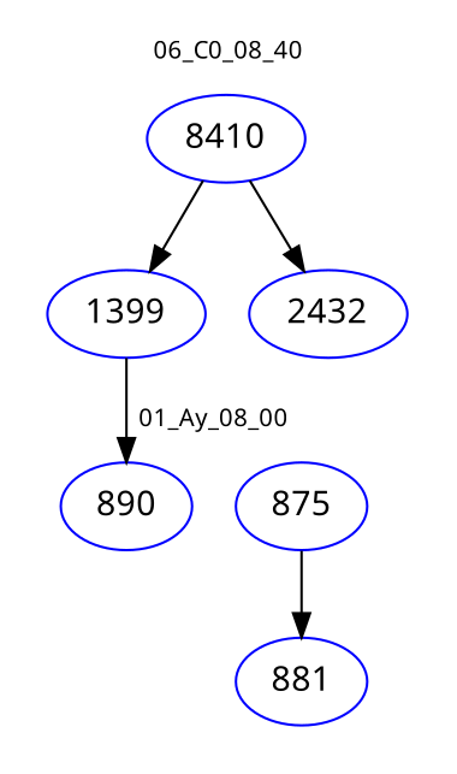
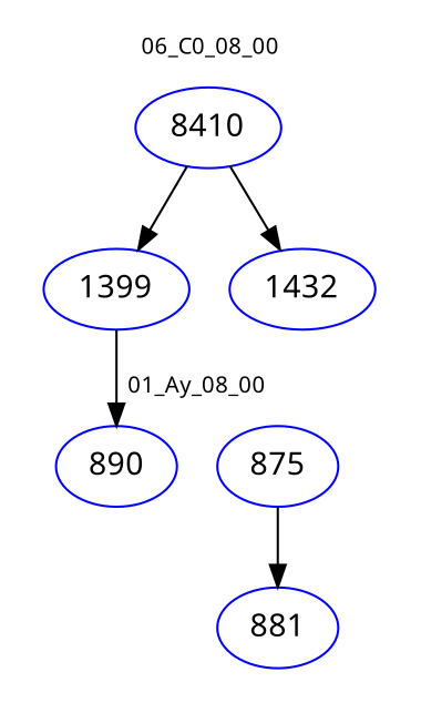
  digraph {
    fontname="Noto Sans"
    node [color=blue fontname="Noto Sans"]
    edge [color=black fontname="Noto Sans"]
    n1 [label=875]
    n2 [label=881]
    n3 [label=890]
    n4 [label=8410]
    n5 [label=1399]
-   n6 [label=2432]
+   n6 [label=1432]
    subgraph cluster_1 {
      color=white
      fontsize=10
      label="01_Ay_08_00"
      n1
      n2
      n3
    }
    subgraph cluster_2 {
      color=white
      fontsize=10
-     label="06_C0_08_40"
+     label="06_C0_08_00"
      n4
      n5
      n6
    }
    n1 -> n2
    n4 -> n5
    n4 -> n6
    n5 -> n3
  }
